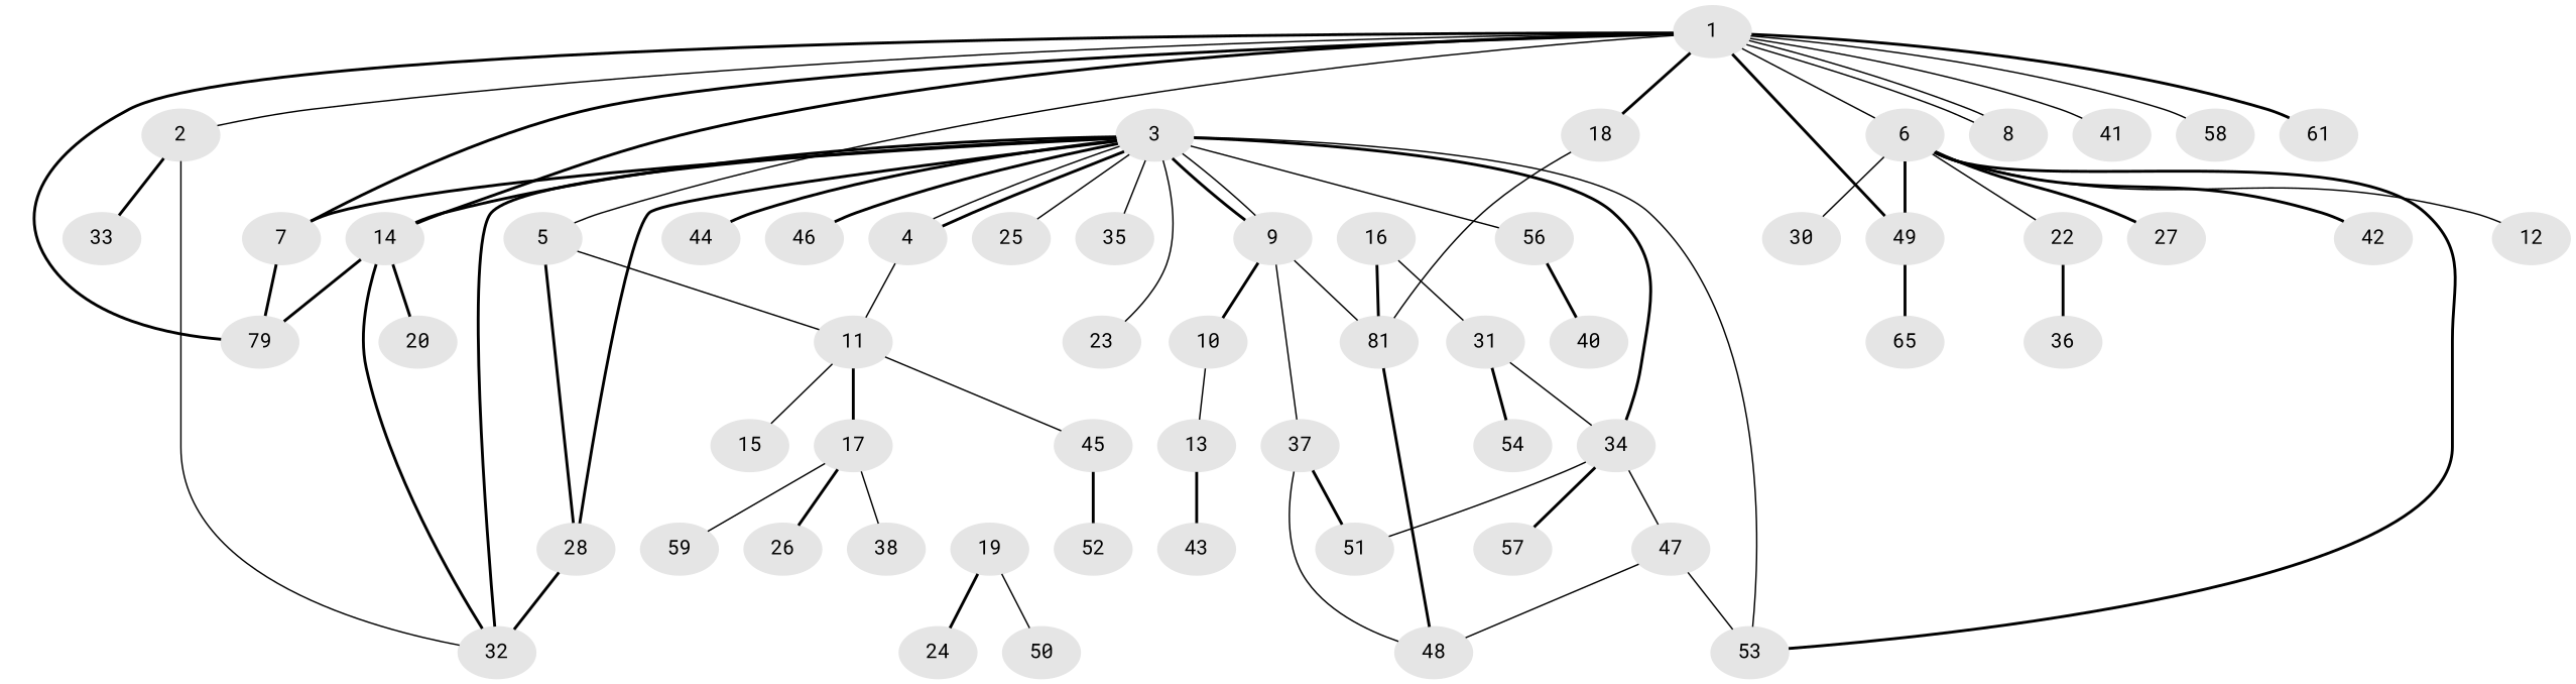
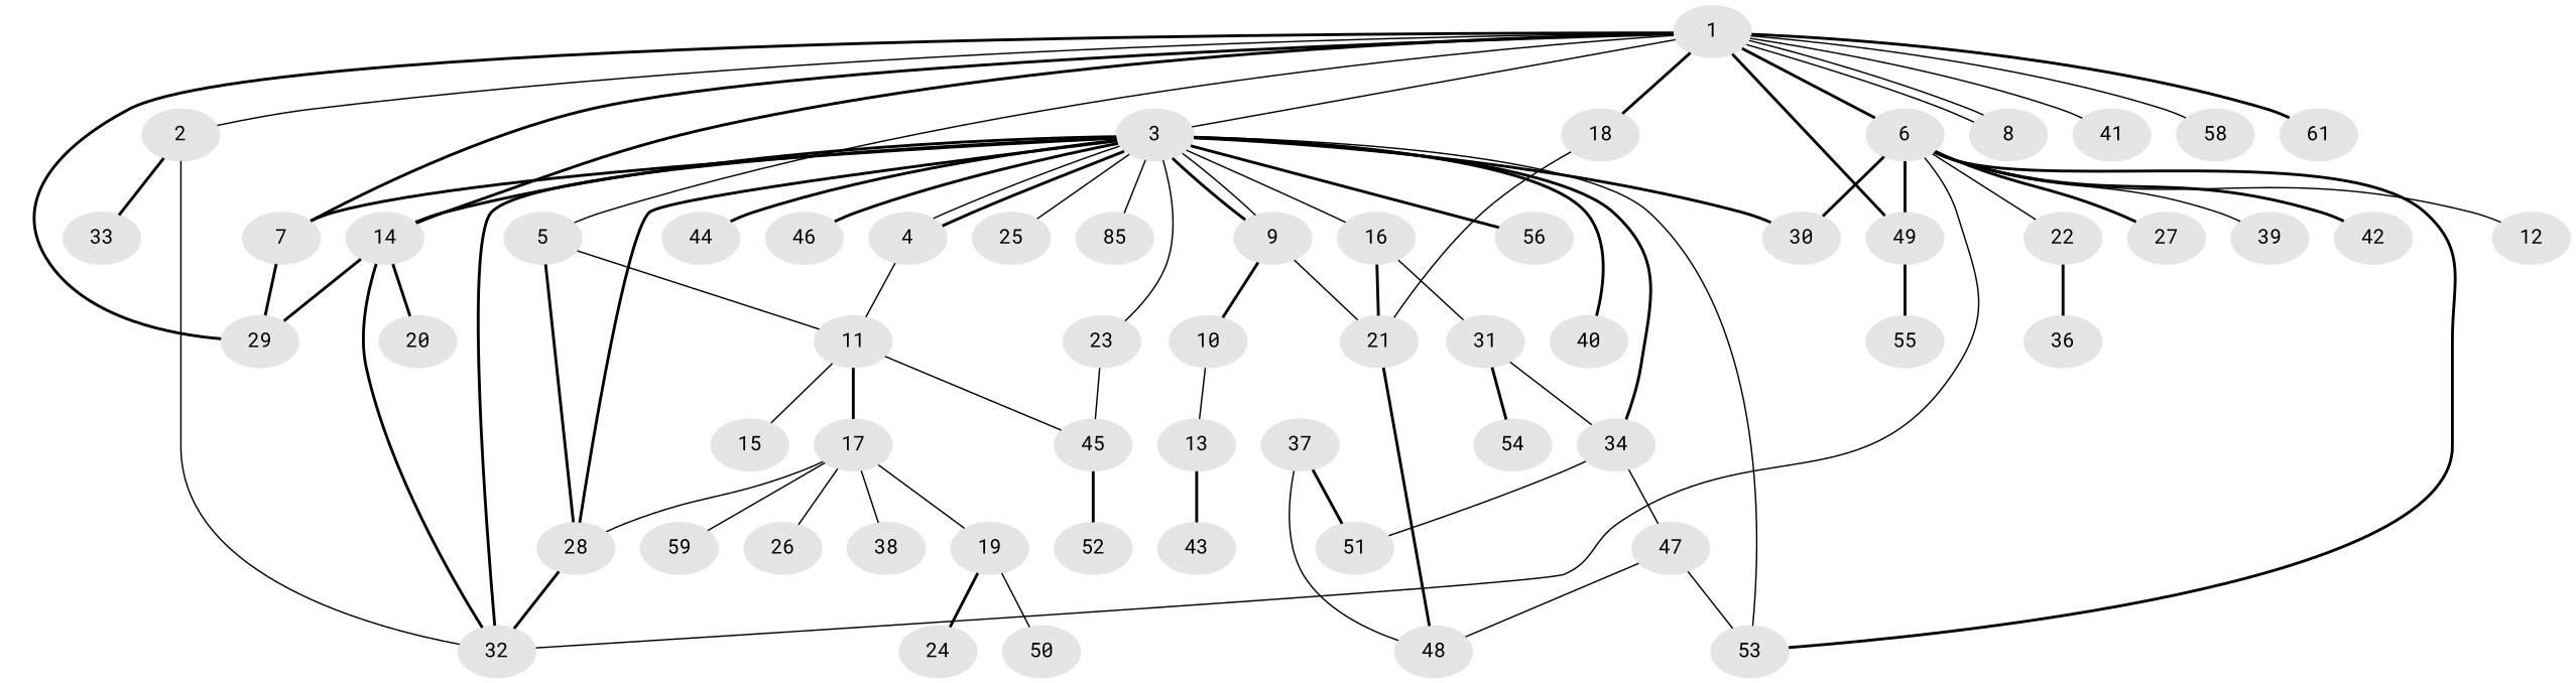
  graph {
    fontname="Roboto Mono"
    node [color=gray90 fontname="Roboto Mono" style=filled]
    edge [fontname="Roboto Mono" style=bold]
    1
    2
    3
    5
    6
    7
    8
    14
    18
-   29 [label=79]
+   29
    41
    49
    58
    61
    32
    33
    4
    9
    16
    23
    25
    28
    30
    34
-   35
+   35 [label=85]
    40
    44
    46
    53
    56
    11
    12
    22
    27
+   39
    42
    20
-   21 [label=81]
-   55 [label=65]
+   21
+   55
    10
    37
    31
    45
    47
    51
-   57
    15
    17
    36
    13
    48
    43
    19
    26
    38
    59
    52
    54
    24
    50
    1 -- 2 [style=solid]
+   1 -- 3 [style=solid]
    1 -- 5 [style=solid]
-   1 -- 6 [style=solid]
+   1 -- 6
    1 -- 7
    1 -- 8 [style=solid]
    1 -- 8 [style=solid]
    1 -- 14
    1 -- 18
    1 -- 29
    1 -- 41 [style=solid]
    1 -- 49
    1 -- 58 [style=solid]
    1 -- 61
    2 -- 32 [style=solid]
    2 -- 33
    3 -- 7
    3 -- 14
    3 -- 32
    3 -- 4 [style=solid]
    3 -- 4
    3 -- 9
    3 -- 9 [style=solid]
+   3 -- 16 [style=solid]
    3 -- 23 [style=solid]
    3 -- 25 [style=solid]
    3 -- 28
+   3 -- 30
    3 -- 34
    3 -- 35 [style=solid]
-   56 -- 40
+   3 -- 40
    3 -- 44
    3 -- 46
    3 -- 53 [style=solid]
-   3 -- 56 [style=solid]
+   3 -- 56
    5 -- 28
    5 -- 11 [style=solid]
    6 -- 49
-   6 -- 30 [style=solid]
+   6 -- 32 [style=solid]
+   6 -- 30
    6 -- 53
    6 -- 12 [style=solid]
    6 -- 22 [style=solid]
    6 -- 27
+   6 -- 39 [style=solid]
    6 -- 42
    7 -- 29
    14 -- 29
    14 -- 32
    14 -- 20
    18 -- 21 [style=solid]
    49 -- 55
    4 -- 11 [style=solid]
    9 -- 21 [style=solid]
    9 -- 10
-   9 -- 37 [style=solid]
    16 -- 21
    16 -- 31 [style=solid]
+   23 -- 45 [style=solid]
    28 -- 32
    34 -- 47 [style=solid]
    34 -- 51 [style=solid]
-   34 -- 57
    11 -- 45 [style=solid]
    11 -- 15 [style=solid]
    11 -- 17
    22 -- 36
    21 -- 48
    10 -- 13 [style=solid]
    37 -- 51
    37 -- 48 [style=solid]
    31 -- 34 [style=solid]
    31 -- 54
    45 -- 52
    47 -- 53 [style=solid]
    47 -- 48 [style=solid]
-   17 -- 26
+   17 -- 28 [style=solid]
+   17 -- 19 [style=solid]
+   17 -- 26 [style=solid]
    17 -- 38 [style=solid]
    17 -- 59 [style=solid]
    13 -- 43
    19 -- 24
    19 -- 50 [style=solid]
  }
